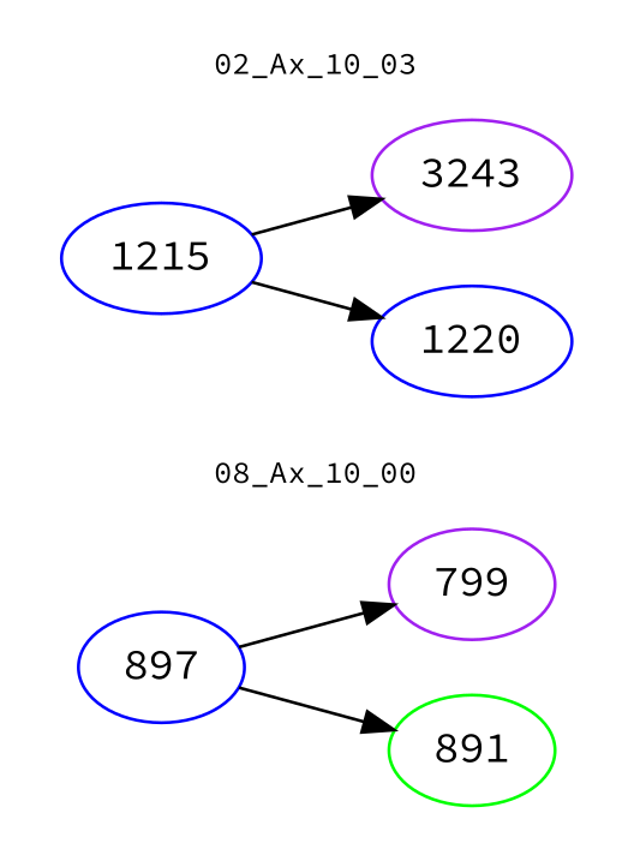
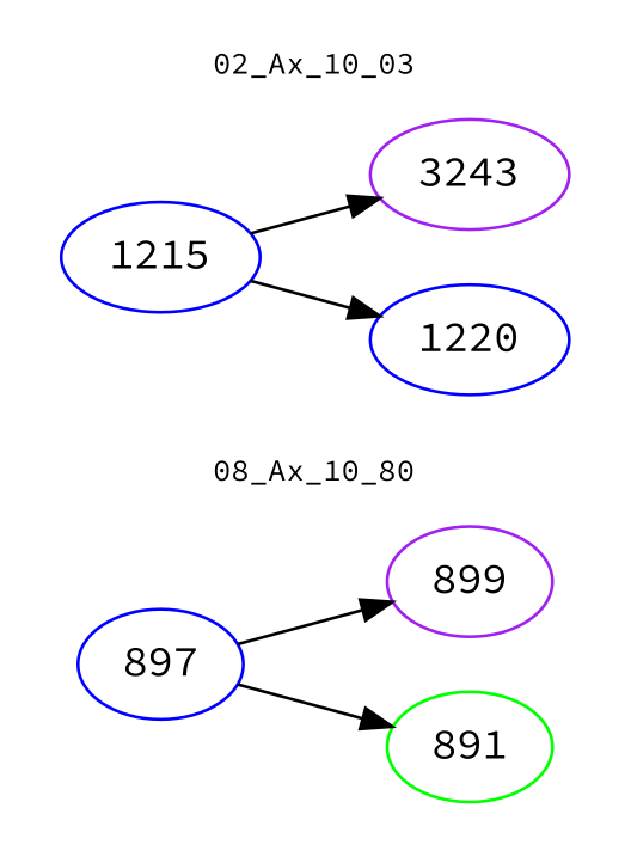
  digraph {
    fontname="Source Code Pro"
    rankdir=LR
    node [color=blue fontname="Source Code Pro"]
    edge [color=black fontname="Source Code Pro"]
    n1 [label=897]
    n2 [color=green label=891]
-   n3 [color=purple label=799]
+   n3 [color=purple label=899]
    n4 [label=1215]
    n5 [label=1220]
    n6 [color=purple label=3243]
    subgraph cluster_1 {
      color=white
      fontsize=10
-     label="08_Ax_10_00"
+     label="08_Ax_10_80"
      n1
      n2
      n3
    }
    subgraph cluster_2 {
      color=white
      fontsize=10
      label="02_Ax_10_03"
      n4
      n5
      n6
    }
    n1 -> n2
    n1 -> n3
    n4 -> n5
    n4 -> n6
  }
